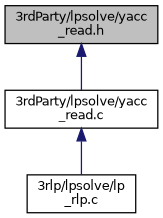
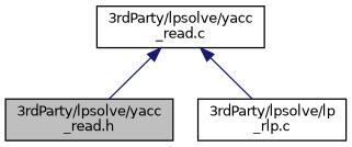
  digraph {
    node [color=black fillcolor=white fontname=Helvetica fontsize=10 shape=record style=filled]
    edge [color=midnightblue dir=back fontname=Helvetica fontsize=10 labelfontname=Helvetica labelfontsize=10 style=solid]
    n1 [fillcolor=grey75 fontcolor=black height=0.2 label="3rdParty/lpsolve/yacc\l_read.h" width=0.4]
    n2 [height=0.2 label="3rdParty/lpsolve/yacc\l_read.c" width=0.4]
-   n3 [height=0.2 label="3rlp/lpsolve/lp\l_rlp.c" width=0.4]
-   n1 -> n2
+   n3 [height=0.2 label="3rdParty/lpsolve/lp\l_rlp.c" width=0.4]
+   n2 -> n1
    n2 -> n3
  }
